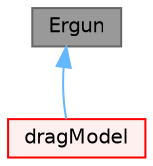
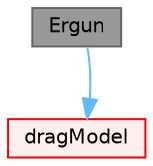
  digraph {
    node [fontname=Helvetica fontsize=10 shape=box style=filled]
    n1 [color=gray40 fillcolor=grey60 fontcolor=black height=0.2 label=Ergun width=0.4]
    n2 [color=red fillcolor="#FFF0F0" height=0.2 label=dragModel width=0.4]
-   n1 -> n2 [color=steelblue1 dir=back fontname=Helvetica fontsize=10 labelfontname=Helvetica labelfontsize=10 style=solid]
+   n2 -> n1 [color=steelblue1 dir=back fontname=Helvetica fontsize=10 labelfontname=Helvetica labelfontsize=10 style=solid]
  }
